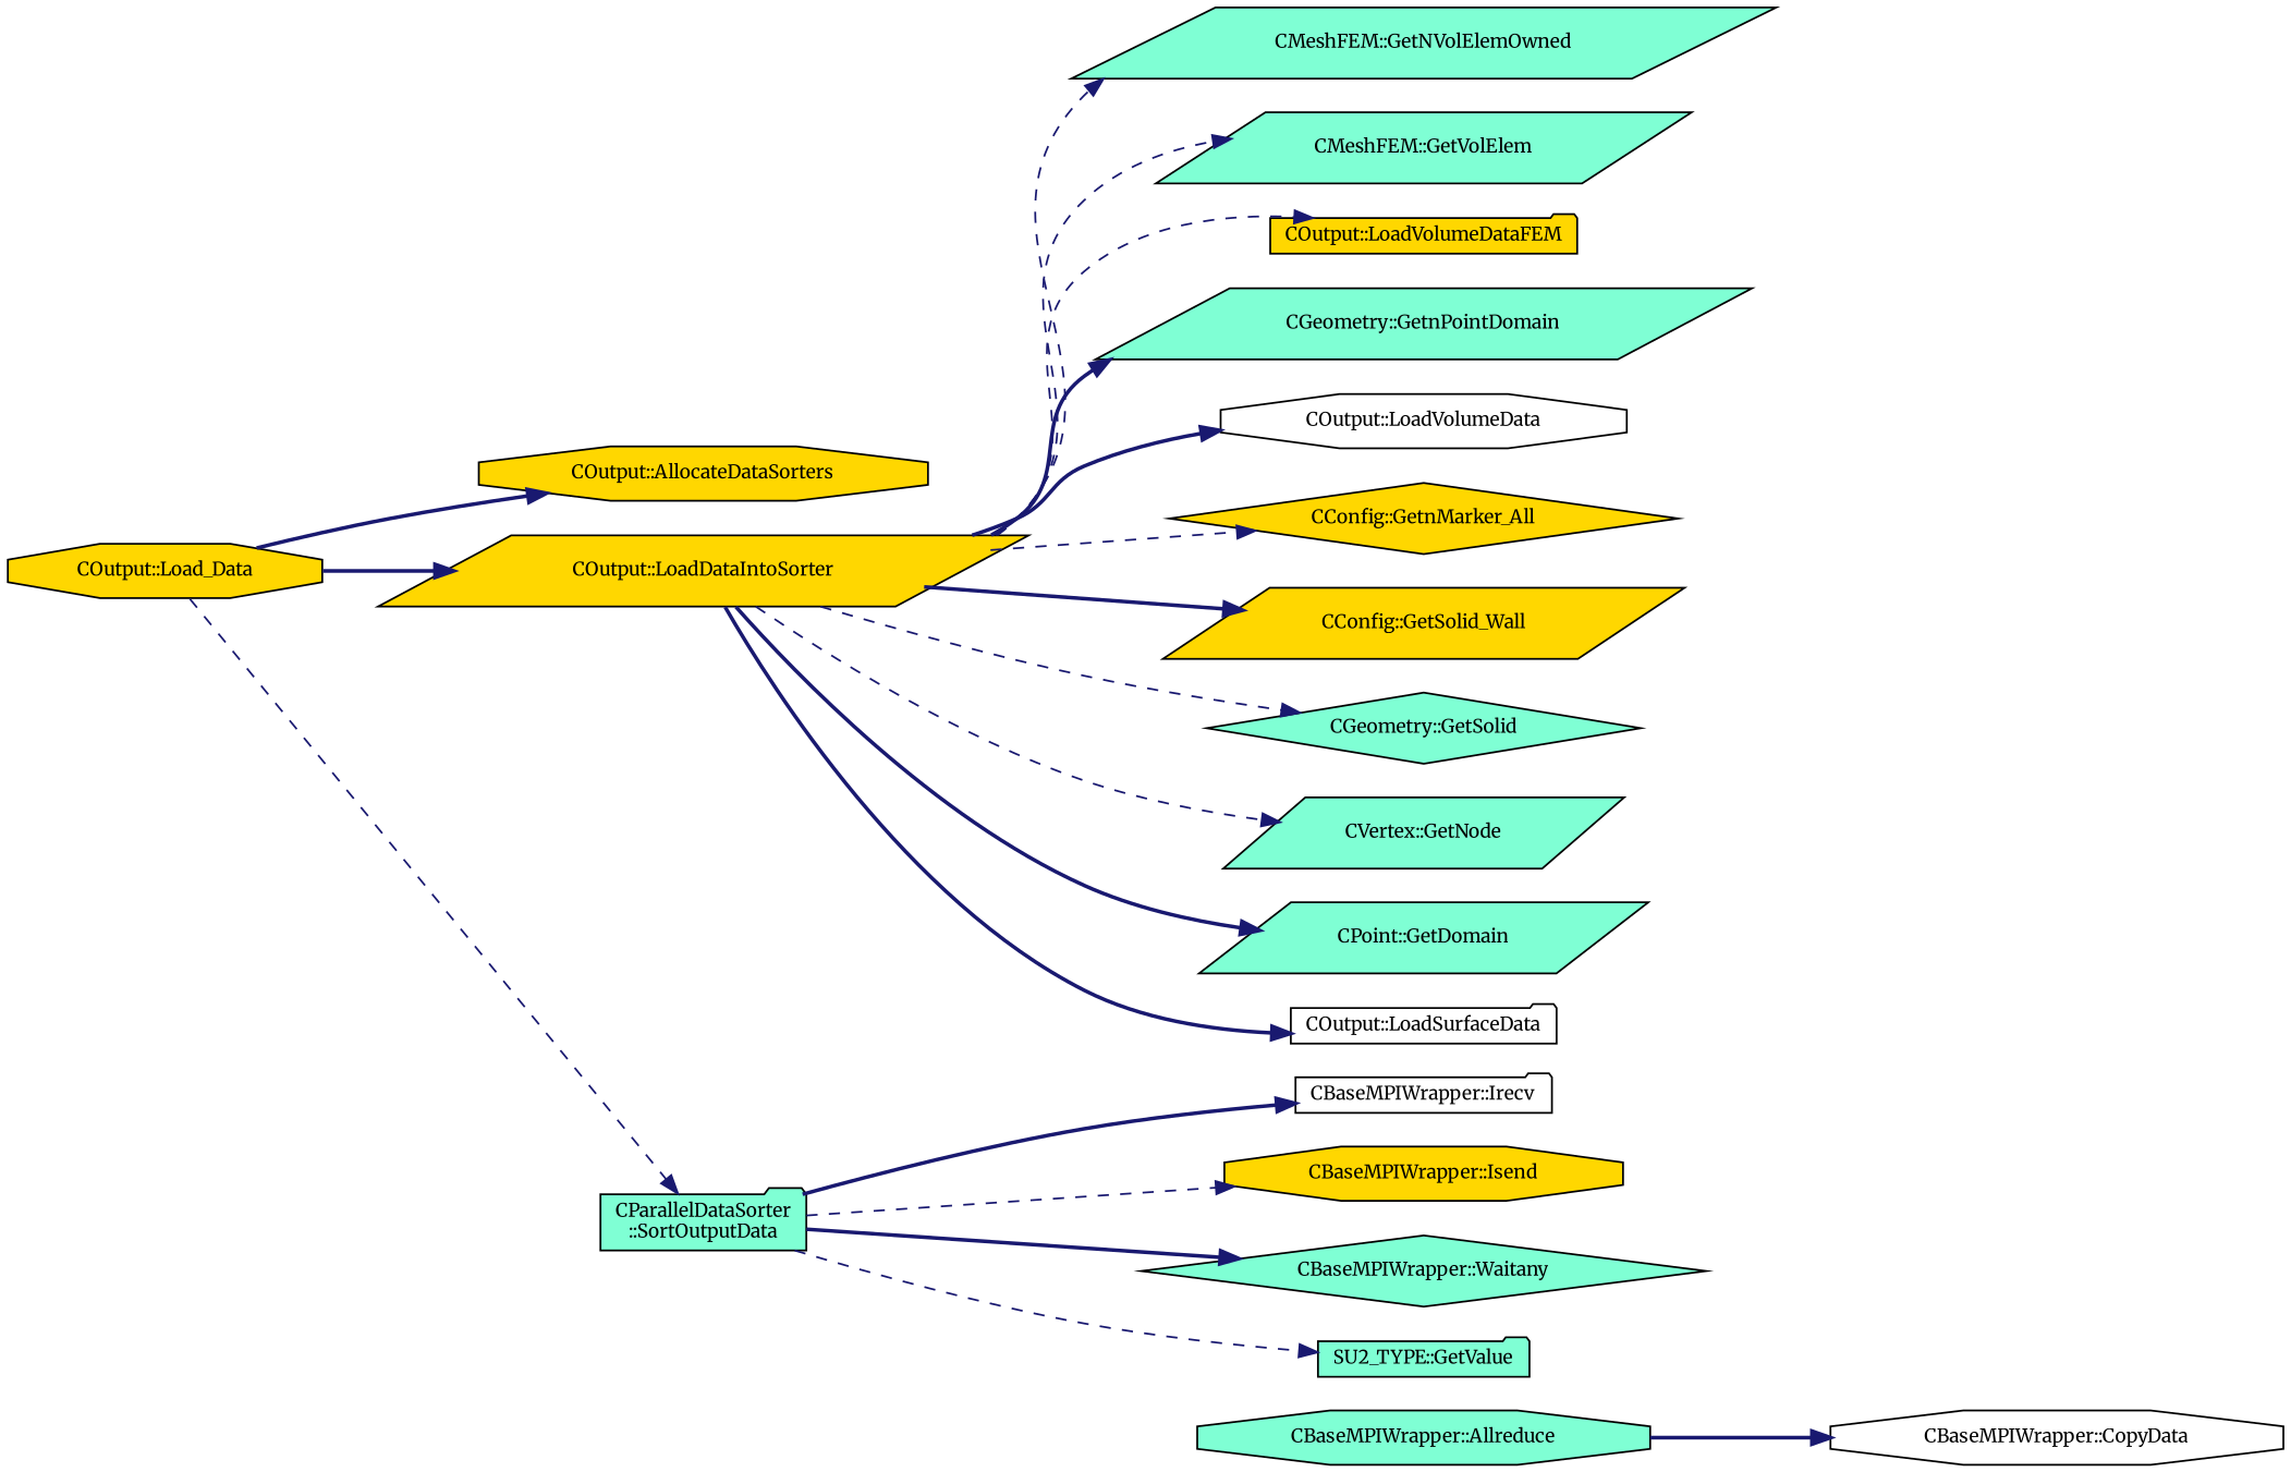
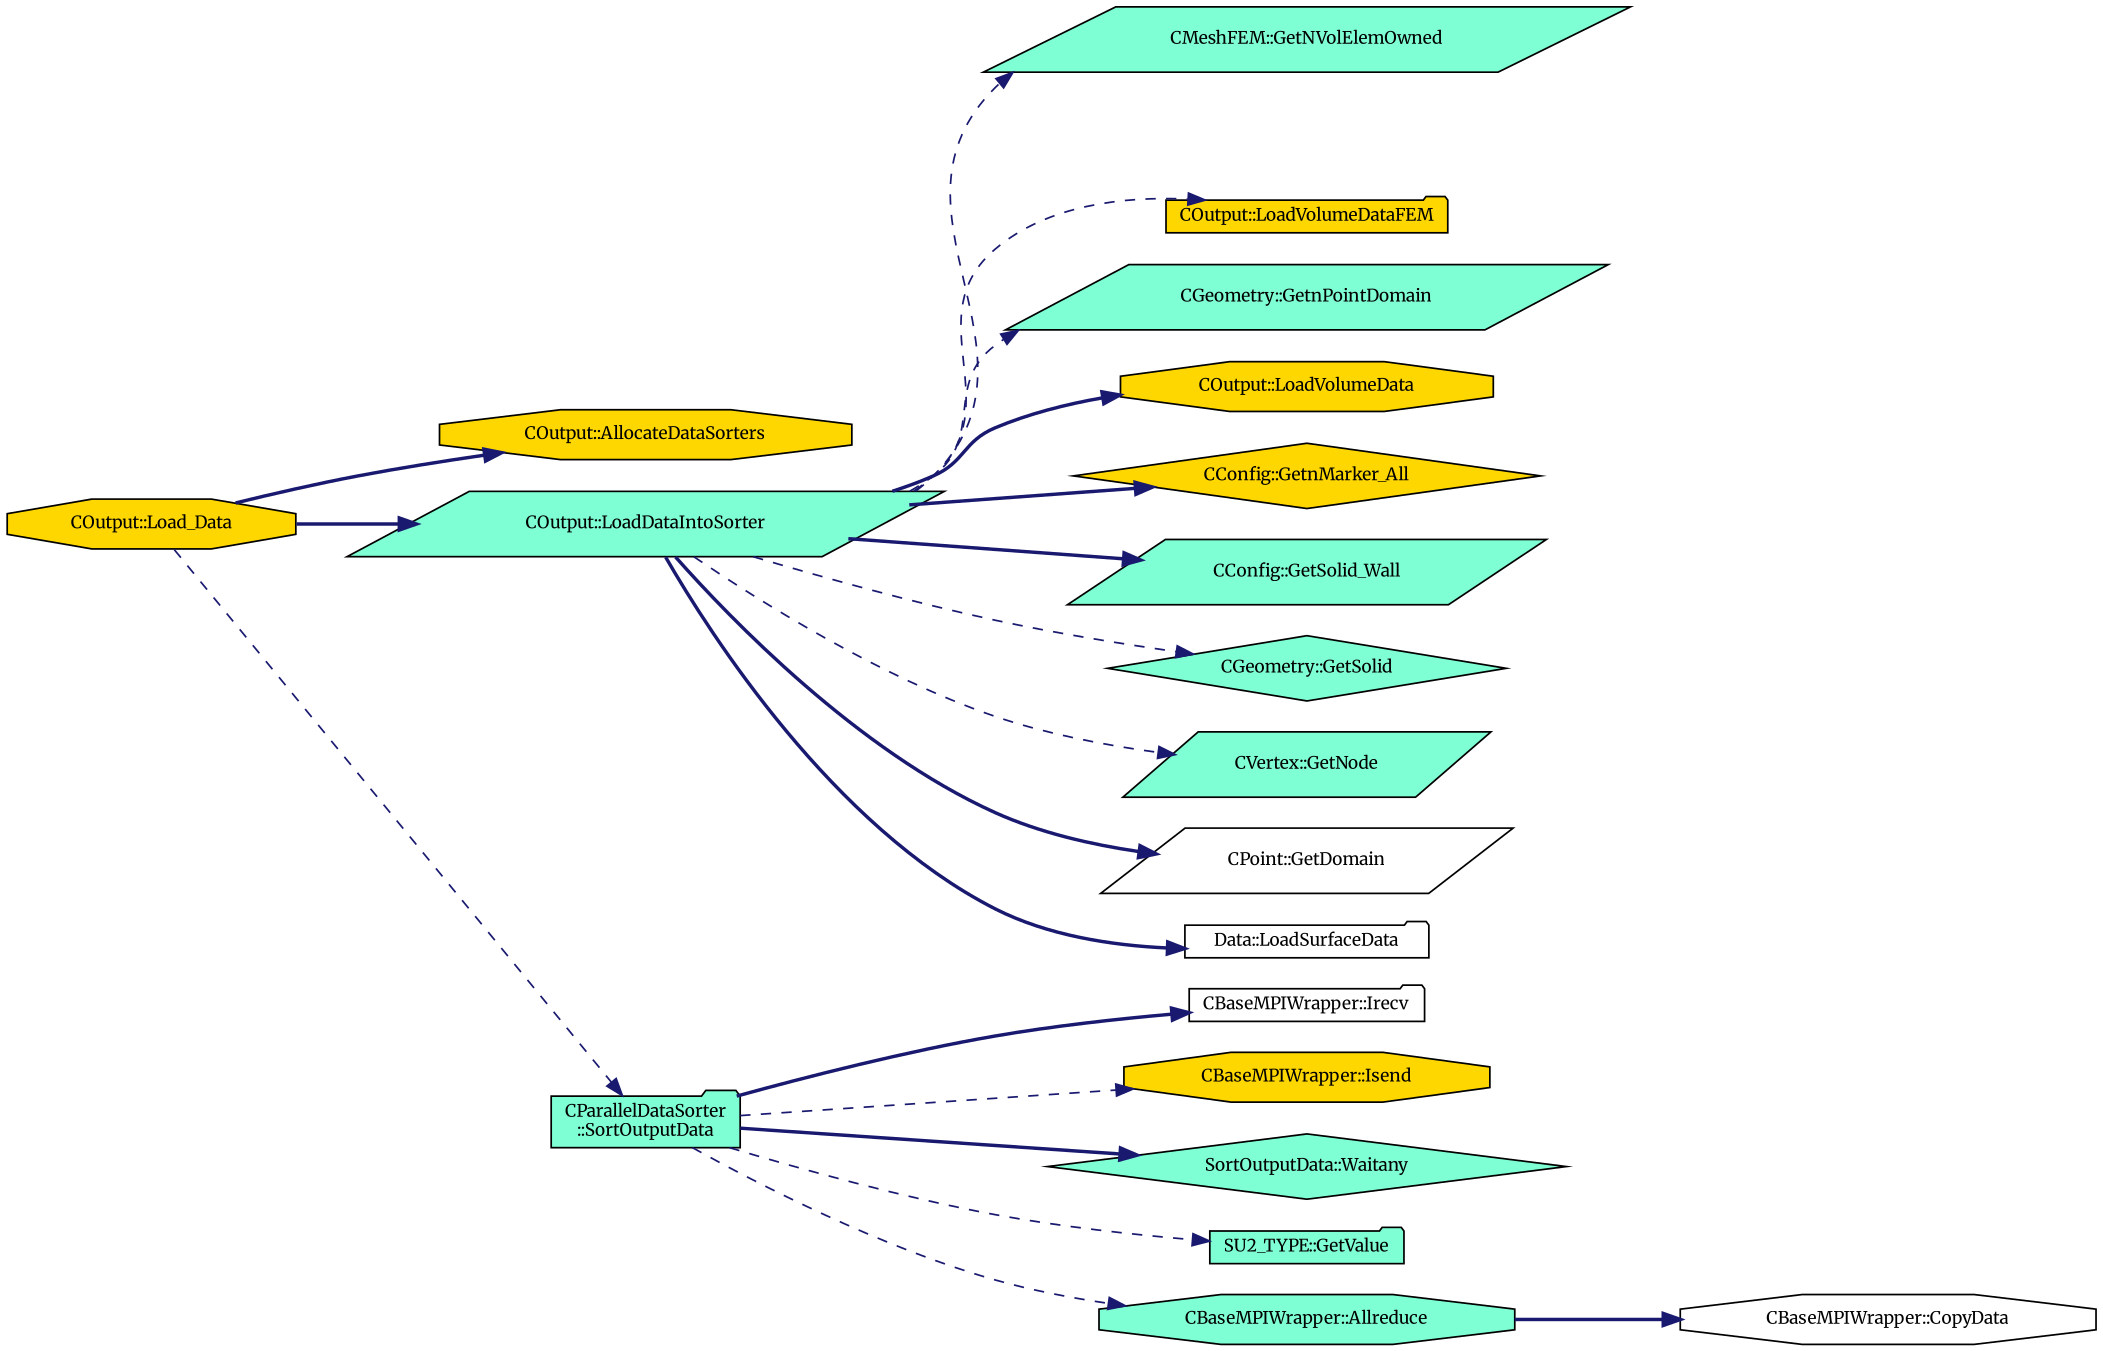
  digraph {
    fontname=Merriweather
    rankdir=LR
    node [color=black fillcolor=aquamarine fontname=Merriweather fontsize=10 shape=parallelogram style=filled]
    edge [color=midnightblue fontname=Merriweather fontsize=10 labelfontname=Helvetica labelfontsize=10 style=bold]
    n1 [fillcolor=gold fontcolor=black height=0.2 label="COutput::Load_Data" shape=octagon width=0.4]
    n2 [fillcolor=gold height=0.2 label="COutput::AllocateDataSorters" shape=octagon width=0.4]
-   n3 [fillcolor=gold height=0.2 label="COutput::LoadDataIntoSorter" width=0.4]
+   n3 [height=0.2 label="COutput::LoadDataIntoSorter" width=0.4]
    n4 [height=0.2 label="CParallelDataSorter\l::SortOutputData" shape=folder width=0.4]
    n5 [height=0.2 label="CMeshFEM::GetNVolElemOwned" width=0.4]
-   n6 [height=0.2 label="CMeshFEM::GetVolElem" width=0.4]
    n7 [fillcolor=gold height=0.2 label="COutput::LoadVolumeDataFEM" shape=folder width=0.4]
    n8 [height=0.2 label="CGeometry::GetnPointDomain" width=0.4]
-   n9 [fillcolor=white height=0.2 label="COutput::LoadVolumeData" shape=octagon width=0.4]
+   n9 [fillcolor=gold height=0.2 label="COutput::LoadVolumeData" shape=octagon width=0.4]
    n10 [fillcolor=gold height=0.2 label="CConfig::GetnMarker_All" shape=diamond width=0.4]
-   n11 [fillcolor=gold height=0.2 label="CConfig::GetSolid_Wall" width=0.4]
+   n11 [height=0.2 label="CConfig::GetSolid_Wall" width=0.4]
    n12 [height=0.2 label="CGeometry::GetSolid" shape=diamond width=0.4]
    n13 [height=0.2 label="CVertex::GetNode" width=0.4]
-   n14 [height=0.2 label="CPoint::GetDomain" width=0.4]
-   n15 [fillcolor=white height=0.2 label="COutput::LoadSurfaceData" shape=folder width=0.4]
+   n14 [fillcolor=white height=0.2 label="CPoint::GetDomain" width=0.4]
+   n15 [fillcolor=white height=0.2 label="Data::LoadSurfaceData" shape=folder width=0.4]
    n16 [fillcolor=white height=0.2 label="CBaseMPIWrapper::Irecv" shape=folder width=0.4]
    n17 [fillcolor=gold height=0.2 label="CBaseMPIWrapper::Isend" shape=octagon width=0.4]
-   n18 [height=0.2 label="CBaseMPIWrapper::Waitany" shape=diamond width=0.4]
+   n18 [height=0.2 label="SortOutputData::Waitany" shape=diamond width=0.4]
    n19 [height=0.2 label="SU2_TYPE::GetValue" shape=folder width=0.4]
    n20 [height=0.2 label="CBaseMPIWrapper::Allreduce" shape=octagon width=0.4]
    n21 [fillcolor=white height=0.2 label="CBaseMPIWrapper::CopyData" shape=octagon width=0.4]
    n1 -> n2
    n1 -> n3
    n1 -> n4 [style=dashed]
    n3 -> n5 [style=dashed]
-   n3 -> n6 [style=dashed]
    n3 -> n7 [style=dashed]
-   n3 -> n8
+   n3 -> n8 [style=dashed]
    n3 -> n9
-   n3 -> n10 [style=dashed]
+   n3 -> n10
    n3 -> n11
    n3 -> n12 [style=dashed]
    n3 -> n13 [style=dashed]
    n3 -> n14
    n3 -> n15
    n4 -> n16
    n4 -> n17 [style=dashed]
    n4 -> n18
    n4 -> n19 [style=dashed]
+   n4 -> n20 [style=dashed]
    n20 -> n21
  }
